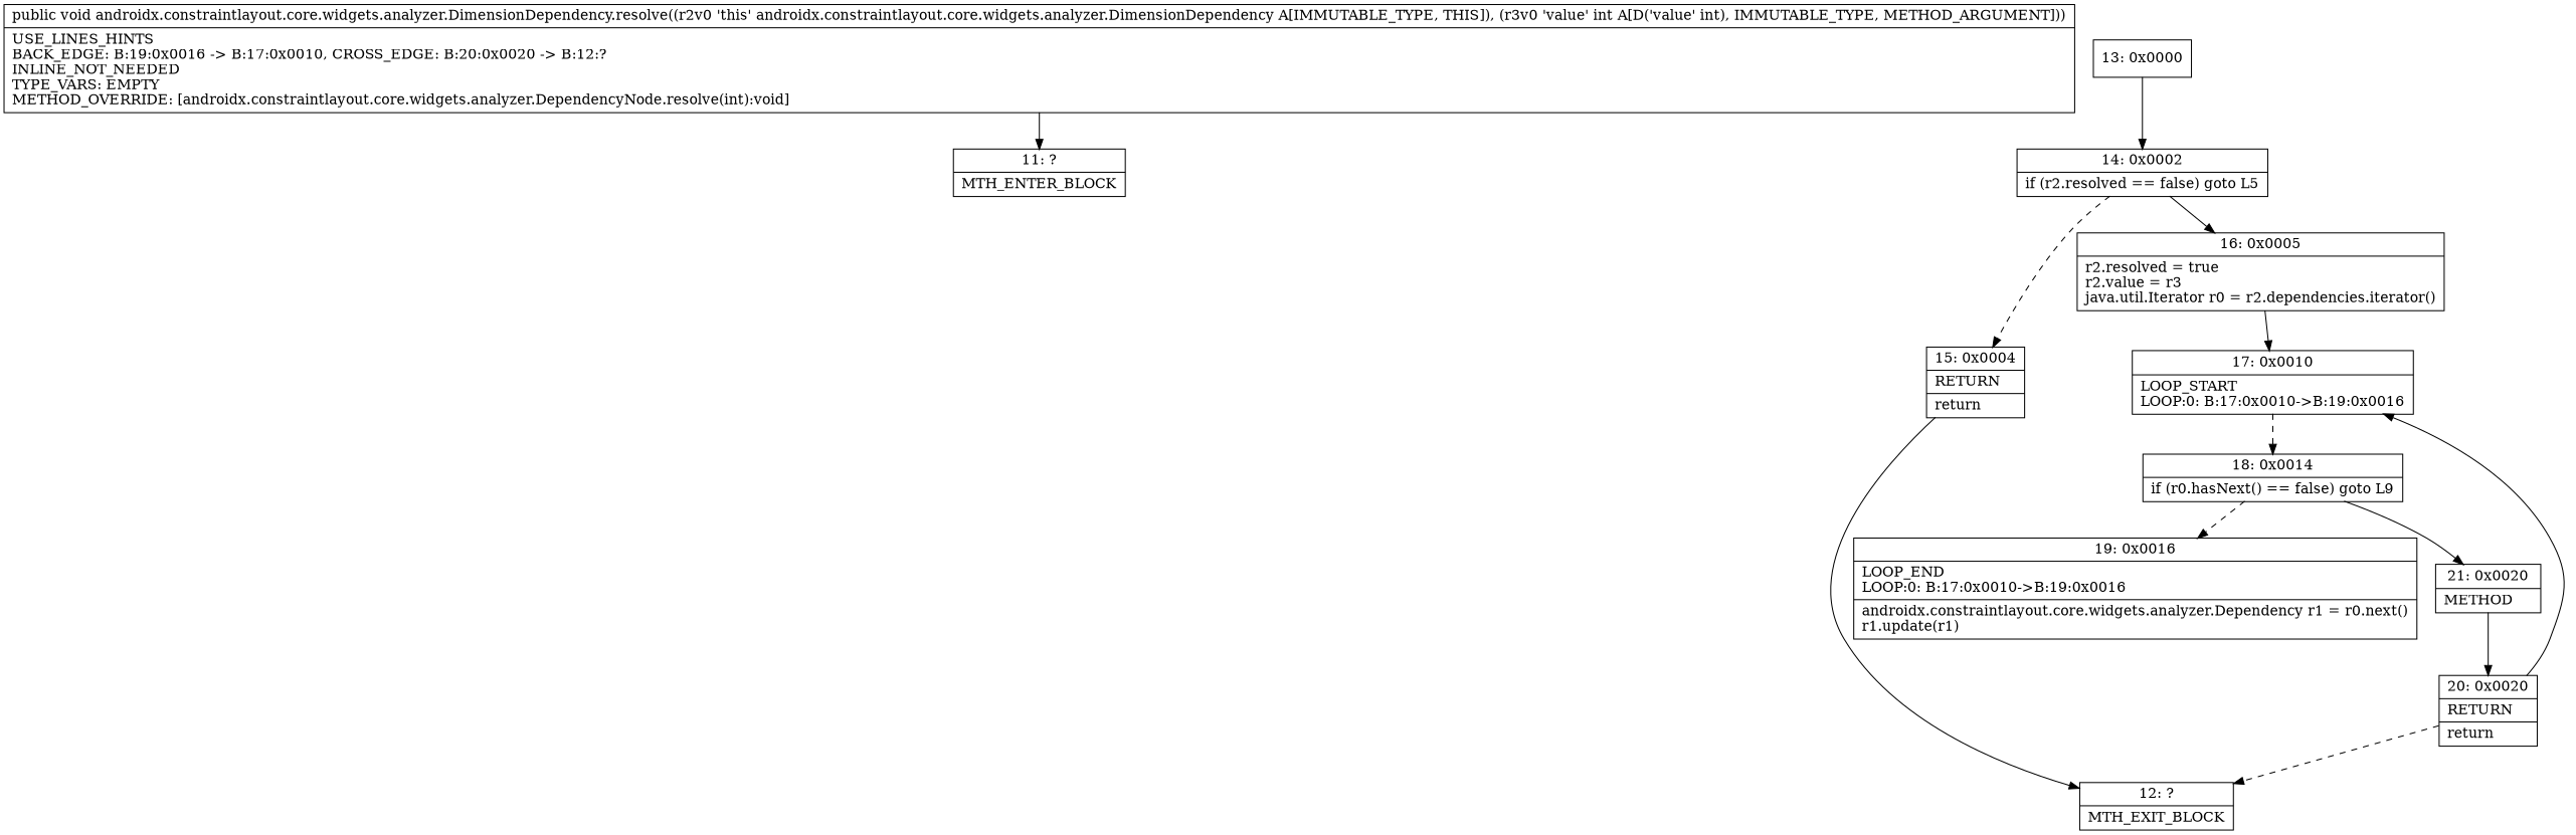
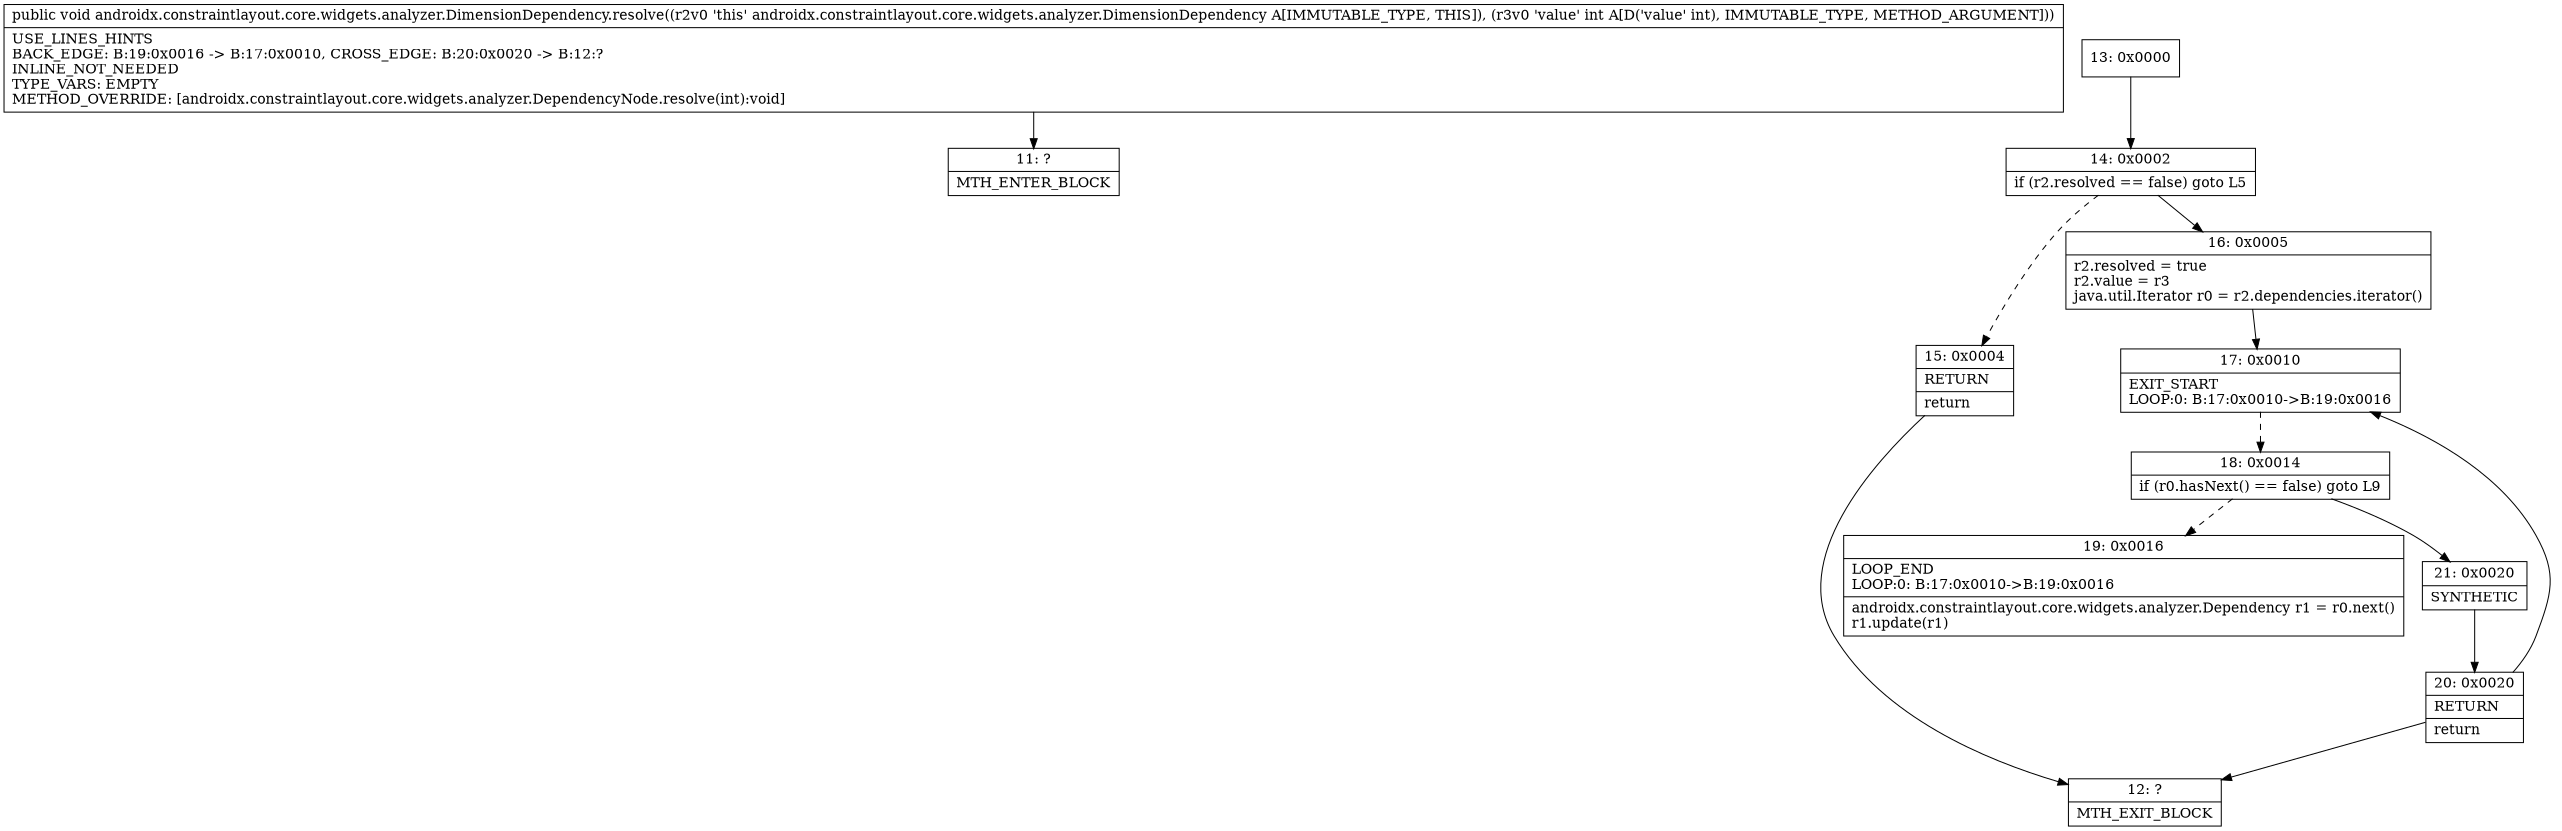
  digraph {
    node [shape=record]
    n1 [label="{11\:\ ?|MTH_ENTER_BLOCK\l}"]
    n2 [label="{13\:\ 0x0000}"]
    n3 [label="{14\:\ 0x0002|if (r2.resolved == false) goto L5\l}"]
    n4 [label="{15\:\ 0x0004|RETURN\l|return\l}"]
    n5 [label="{16\:\ 0x0005|r2.resolved = true\lr2.value = r3\ljava.util.Iterator r0 = r2.dependencies.iterator()\l}"]
    n6 [label="{12\:\ ?|MTH_EXIT_BLOCK\l}"]
-   n7 [label="{17\:\ 0x0010|LOOP_START\lLOOP:0: B:17:0x0010\-\>B:19:0x0016\l}"]
+   n7 [label="{17\:\ 0x0010|EXIT_START\lLOOP:0: B:17:0x0010\-\>B:19:0x0016\l}"]
    n8 [label="{18\:\ 0x0014|if (r0.hasNext() == false) goto L9\l}"]
    n9 [label="{19\:\ 0x0016|LOOP_END\lLOOP:0: B:17:0x0010\-\>B:19:0x0016\l|androidx.constraintlayout.core.widgets.analyzer.Dependency r1 = r0.next()\lr1.update(r1)\l}"]
-   n10 [label="{21\:\ 0x0020|METHOD\l}"]
+   n10 [label="{21\:\ 0x0020|SYNTHETIC\l}"]
    n11 [label="{20\:\ 0x0020|RETURN\l|return\l}"]
    n12 [label="{public void androidx.constraintlayout.core.widgets.analyzer.DimensionDependency.resolve((r2v0 'this' androidx.constraintlayout.core.widgets.analyzer.DimensionDependency A[IMMUTABLE_TYPE, THIS]), (r3v0 'value' int A[D('value' int), IMMUTABLE_TYPE, METHOD_ARGUMENT]))  | USE_LINES_HINTS\lBACK_EDGE: B:19:0x0016 \-\> B:17:0x0010, CROSS_EDGE: B:20:0x0020 \-\> B:12:?\lINLINE_NOT_NEEDED\lTYPE_VARS: EMPTY\lMETHOD_OVERRIDE: [androidx.constraintlayout.core.widgets.analyzer.DependencyNode.resolve(int):void]\l}"]
    n2 -> n3
    n3 -> n4 [style=dashed]
    n3 -> n5
    n4 -> n6
    n5 -> n7
    n7 -> n8 [style=dashed]
    n8 -> n9 [style=dashed]
    n8 -> n10
    n10 -> n11
-   n11 -> n6 [style=dashed]
+   n11 -> n6
    n11 -> n7
    n12 -> n1
  }
